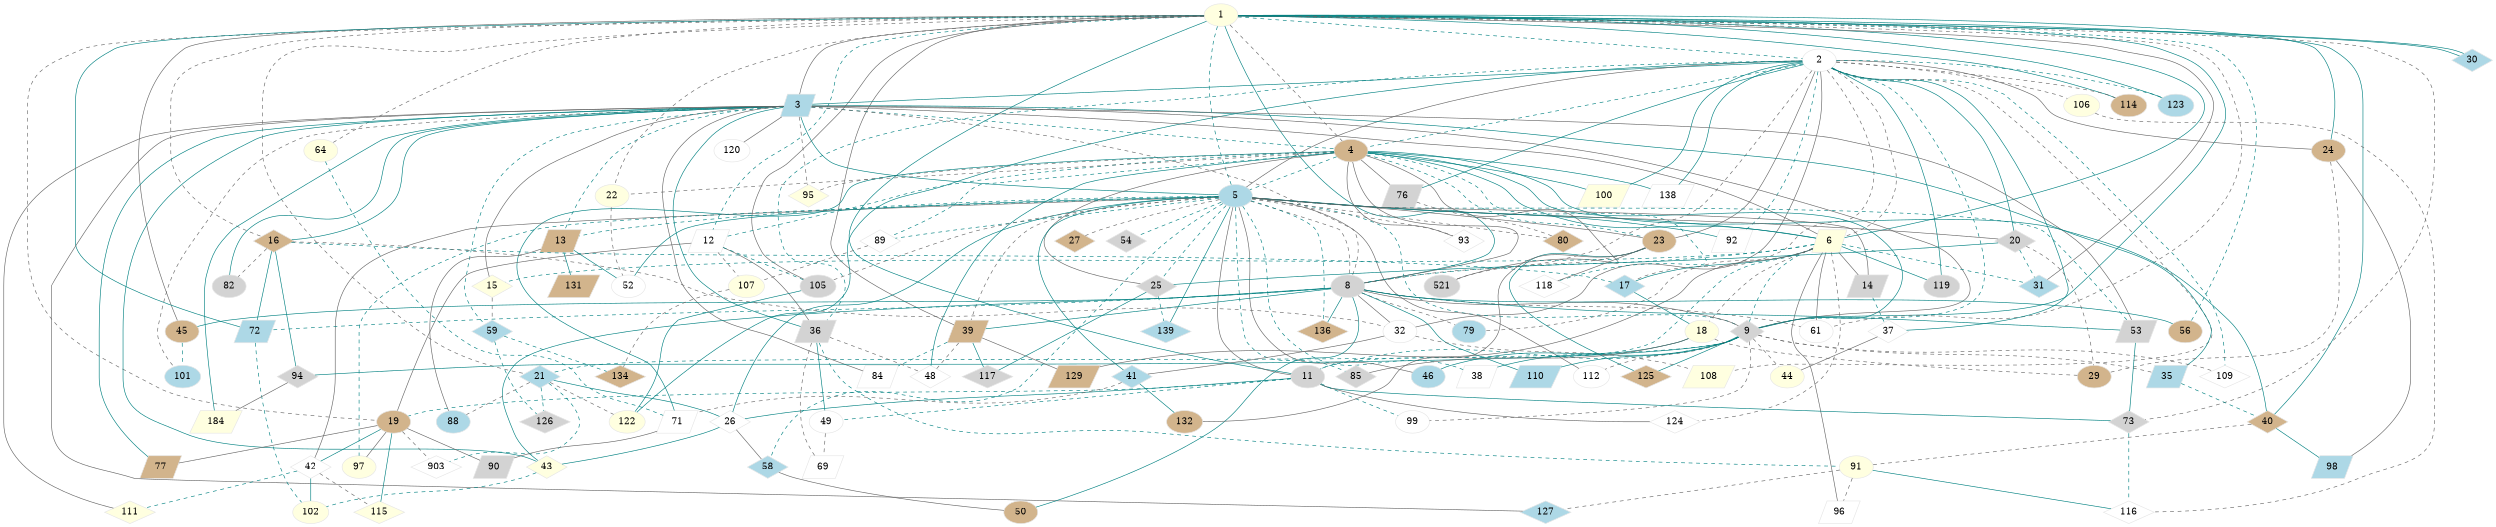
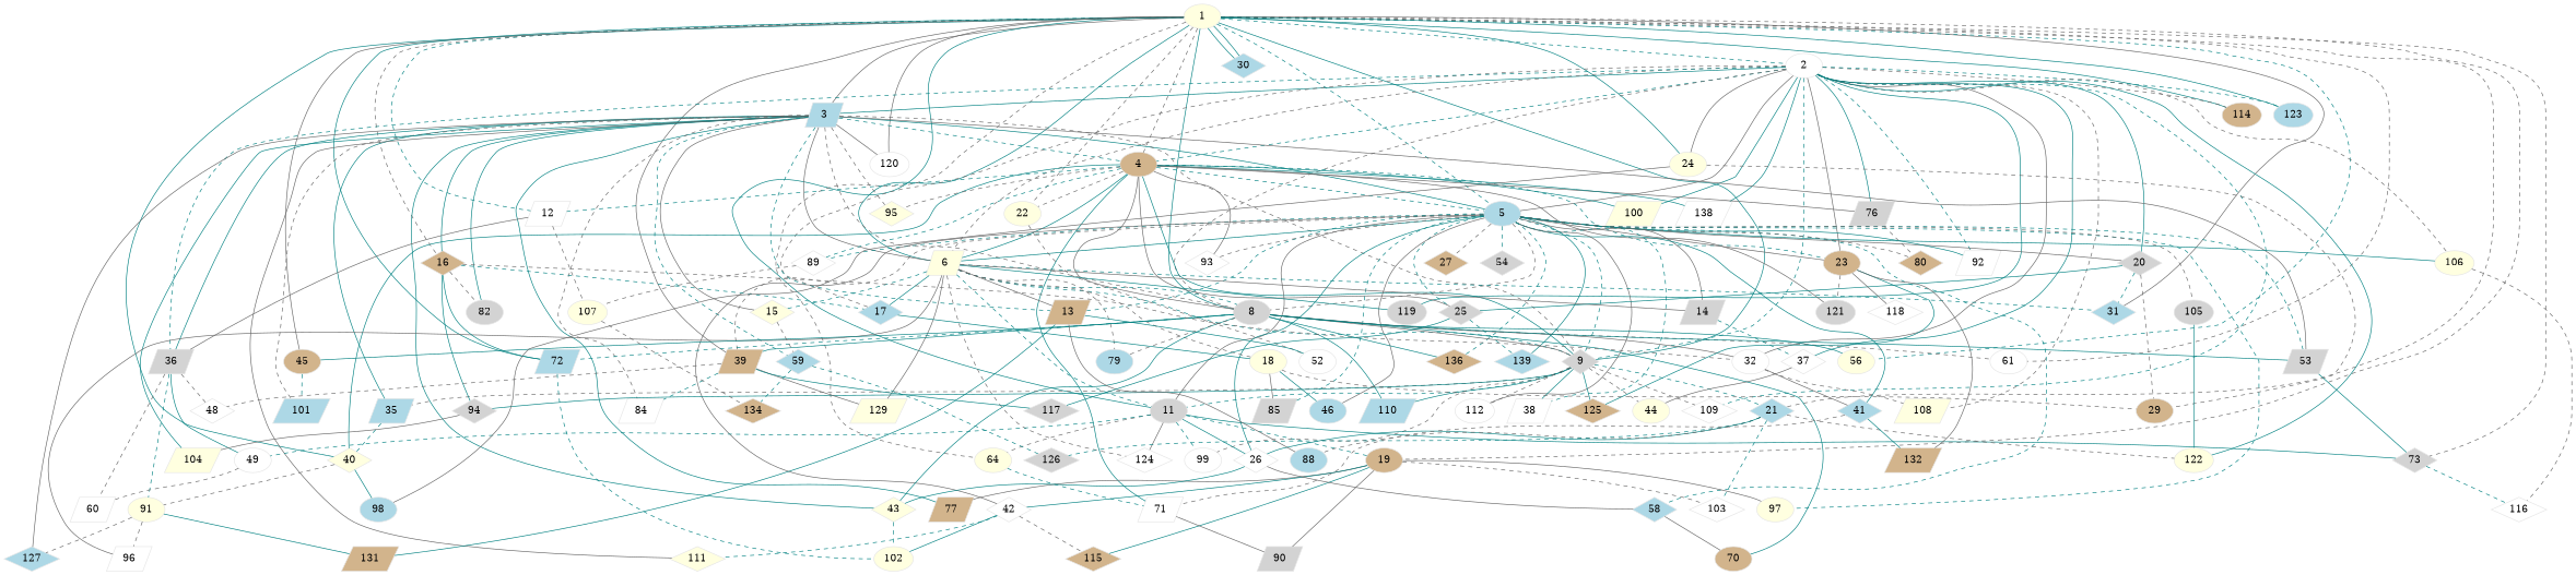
  graph {
    node [color=gray90 fillcolor=white shape=diamond style=filled]
    edge [color=teal style=solid]
    1 [fillcolor=lightyellow shape=ellipse super="+135"]
    2 [shape=ellipse super="+50"]
    3 [fillcolor=lightblue shape=parallelogram super="+7"]
    4 [fillcolor=tan shape=ellipse super="+68"]
    5 [fillcolor=lightblue shape=ellipse super="+10"]
    6 [fillcolor=lightyellow shape=parallelogram super="+67"]
    8 [fillcolor=lightgrey shape=ellipse super="+87"]
    9 [fillcolor=lightgrey super="+28"]
    11 [fillcolor=lightgrey shape=ellipse super="+60"]
    12 [shape=parallelogram]
    16 [fillcolor=tan super="+62"]
    19 [fillcolor=tan shape=ellipse super="+34"]
    21 [fillcolor=lightblue super="+66"]
    22 [fillcolor=lightyellow shape=ellipse]
-   24 [fillcolor=tan shape=ellipse]
+   24 [fillcolor=lightyellow shape=ellipse]
    30 [fillcolor=lightblue]
    31 [fillcolor=lightblue super="+57"]
    39 [fillcolor=tan shape=parallelogram super="+65"]
-   40 [fillcolor=tan super="+74"]
+   40 [fillcolor=lightyellow super="+74"]
    45 [fillcolor=tan shape=ellipse]
-   56 [fillcolor=tan shape=ellipse]
+   56 [fillcolor=lightyellow shape=ellipse]
    61 [shape=ellipse]
    64 [fillcolor=lightyellow shape=ellipse]
    72 [fillcolor=lightblue shape=parallelogram super="+83"]
    73 [fillcolor=lightgrey super="+78"]
    114 [fillcolor=tan shape=ellipse]
    120 [shape=ellipse]
    123 [fillcolor=lightblue shape=ellipse]
    17 [fillcolor=lightblue super="+33"]
    20 [fillcolor=lightgrey super="+113"]
    23 [fillcolor=tan shape=ellipse super="+55"]
    32 [shape=ellipse]
    36 [fillcolor=lightgrey shape=parallelogram super="+51"]
    37
    76 [fillcolor=lightgrey shape=parallelogram]
    92 [shape=parallelogram]
    100 [fillcolor=lightyellow shape=parallelogram]
    106 [fillcolor=lightyellow shape=ellipse]
    108 [fillcolor=lightyellow shape=parallelogram]
    109
    119 [fillcolor=lightgrey shape=ellipse]
    122 [fillcolor=lightyellow shape=ellipse]
    138 [shape=parallelogram]
    13 [fillcolor=tan shape=parallelogram super="+47"]
    15 [fillcolor=lightyellow]
    35 [fillcolor=lightblue shape=parallelogram]
    43 [fillcolor=lightyellow]
    53 [fillcolor=lightgrey shape=parallelogram super="+75"]
    59 [fillcolor=lightblue]
    77 [fillcolor=tan shape=parallelogram]
    82 [fillcolor=lightgrey shape=ellipse]
    84 [shape=parallelogram]
    95 [fillcolor=lightyellow]
-   101 [fillcolor=lightblue shape=ellipse]
-   104 [fillcolor=lightyellow shape=parallelogram label=184]
+   101 [fillcolor=lightblue shape=parallelogram]
+   104 [fillcolor=lightyellow shape=parallelogram]
    111 [fillcolor=lightyellow]
    127 [fillcolor=lightblue]
    25 [fillcolor=lightgrey super="+63"]
    48 [super="+128"]
    71 [shape=parallelogram super="+81"]
    89
    93
    118
-   121 [fillcolor=lightgrey shape=ellipse label=521]
+   121 [fillcolor=lightgrey shape=ellipse]
    14 [fillcolor=lightgrey shape=parallelogram]
    26
    27 [fillcolor=tan]
    38 [shape=parallelogram]
    41 [fillcolor=lightblue super="+86"]
    42
    46 [fillcolor=lightblue shape=ellipse]
    54 [fillcolor=lightgrey]
    58 [fillcolor=lightblue]
    80 [fillcolor=tan]
-   85 [fillcolor=lightgrey]
+   85 [fillcolor=lightgrey shape=parallelogram]
    97 [fillcolor=lightyellow shape=ellipse]
    105 [fillcolor=lightgrey shape=ellipse super="+137"]
    112 [shape=ellipse]
    136 [fillcolor=tan]
    139 [fillcolor=lightblue]
    18 [fillcolor=lightyellow shape=ellipse]
    79 [fillcolor=lightblue shape=ellipse]
    96 [shape=parallelogram]
    124
-   129 [fillcolor=tan shape=parallelogram]
-   70 [fillcolor=tan shape=ellipse label=50]
+   129 [fillcolor=lightyellow shape=parallelogram]
+   70 [fillcolor=tan shape=ellipse]
    110 [fillcolor=lightblue shape=parallelogram]
    44 [fillcolor=lightyellow shape=ellipse]
    94 [fillcolor=lightgrey]
    99 [shape=ellipse]
    125 [fillcolor=tan]
    49 [shape=ellipse]
    107 [fillcolor=lightyellow shape=ellipse]
    90 [fillcolor=lightgrey shape=parallelogram]
-   103 [label=903]
-   115 [fillcolor=lightyellow]
+   103
+   115 [fillcolor=tan]
    88 [fillcolor=lightblue shape=ellipse]
    126 [fillcolor=lightgrey]
    52 [shape=ellipse]
    29 [fillcolor=tan shape=ellipse super="+130"]
-   98 [fillcolor=lightblue shape=parallelogram]
+   98 [fillcolor=lightblue shape=ellipse]
    117 [fillcolor=lightgrey]
    91 [fillcolor=lightyellow shape=ellipse]
    102 [fillcolor=lightyellow shape=ellipse super="+133"]
    116
-   132 [fillcolor=tan shape=ellipse]
-   69 [shape=parallelogram]
+   132 [fillcolor=tan shape=parallelogram]
+   69 [shape=parallelogram label=60]
    131 [fillcolor=tan shape=parallelogram]
    134 [fillcolor=tan]
    1 -- 2 [style=dashed]
    1 -- 3 [color=gray40 weight=2]
    1 -- 4 [color=gray40 style=dashed]
    1 -- 5 [style=dashed weight=2]
    1 -- 6
    1 -- 8 [weight=2]
    1 -- 9
    1 -- 11
    1 -- 12 [style=dashed]
    1 -- 16 [color=gray40 style=dashed]
    1 -- 19 [color=gray40 style=dashed]
    1 -- 21 [color=gray40 style=dashed]
    1 -- 22 [color=gray40 style=dashed]
    1 -- 24
    1 -- 30
    1 -- 30
    1 -- 31 [color=gray40]
    1 -- 39 [color=gray40]
    1 -- 40
    1 -- 45 [color=gray40]
    1 -- 56 [style=dashed]
    1 -- 61 [color=gray40 style=dashed]
    1 -- 64 [color=gray40 style=dashed]
    1 -- 72
    1 -- 73 [color=gray40 style=dashed]
    1 -- 114
-   1 -- 105 [color=gray40]
+   1 -- 120 [color=gray40]
    1 -- 123
    2 -- 3 [weight=2]
    2 -- 4 [style=dashed]
    2 -- 5 [color=gray40 weight=2]
    2 -- 6 [color=gray40 style=dashed]
    2 -- 8 [color=gray40 style=dashed]
    2 -- 9 [style=dashed weight=2]
    2 -- 24 [color=gray40]
    2 -- 114 [color=gray40 style=dashed]
    2 -- 123 [style=dashed]
    2 -- 17 [color=gray40 style=dashed]
    2 -- 20
    2 -- 23 [color=gray40]
    2 -- 32 [color=gray40]
    2 -- 36 [style=dashed]
    2 -- 37
    2 -- 76
    2 -- 92 [style=dashed]
    2 -- 100
    2 -- 106 [color=gray40 style=dashed]
    2 -- 108 [color=gray40 style=dashed]
    2 -- 109 [style=dashed]
    2 -- 119
    2 -- 122
    2 -- 138
    3 -- 4 [style=dashed weight=2]
    3 -- 5 [weight=4]
    3 -- 6 [color=gray40 weight=2]
    3 -- 8 [color=gray40 style=dashed weight=2]
-   3 -- 9 [color=gray40 weight=2]
+   3 -- 9 [color=gray40 style=dashed weight=2]
    3 -- 16
    3 -- 120 [color=gray40]
    3 -- 36
    3 -- 13 [style=dashed]
    3 -- 15 [color=gray40]
    3 -- 35
    3 -- 43
    3 -- 53 [color=gray40]
    3 -- 59 [style=dashed]
    3 -- 77
    3 -- 82
-   3 -- 84 [color=gray40]
+   3 -- 84 [color=gray40 style=dashed]
    3 -- 95 [color=gray40 style=dashed]
    3 -- 101 [color=gray40 style=dashed]
    3 -- 104
    3 -- 111 [color=gray40]
    3 -- 127 [color=gray40]
    4 -- 5 [style=dashed weight=2]
    4 -- 6
    4 -- 8 [color=gray40]
    4 -- 9
    4 -- 12 [style=dashed]
    4 -- 22 [color=gray40 style=dashed]
    4 -- 40
    4 -- 23 [style=dashed]
    4 -- 76 [color=gray40]
    4 -- 100
    4 -- 138
    4 -- 95 [color=gray40 style=dashed]
    4 -- 25 [color=gray40]
-   4 -- 48 [weight=2]
    4 -- 71
    4 -- 89 [style=dashed]
    4 -- 93 [color=gray40]
-   4 -- 118 [style=dashed]
    4 -- 121 [color=gray40]
    5 -- 6 [weight=2]
    5 -- 8 [color=gray40 style=dashed weight=2]
    5 -- 9 [style=dashed weight=2]
    5 -- 11 [color=gray40]
    5 -- 39 [color=gray40 style=dashed]
    5 -- 20 [color=gray40]
    5 -- 23 [color=gray40]
    5 -- 92
-   5 -- 52
+   5 -- 106
    5 -- 13 [style=dashed]
    5 -- 53 [style=dashed]
    5 -- 25 [style=dashed]
    5 -- 89 [style=dashed]
    5 -- 93 [color=gray40 style=dashed]
    5 -- 14 [color=gray40]
    5 -- 26
    5 -- 27 [color=gray40 style=dashed]
    5 -- 38 [style=dashed]
    5 -- 41 [weight=2]
    5 -- 42 [color=gray40]
    5 -- 46 [color=gray40]
    5 -- 54 [style=dashed weight=2]
    5 -- 58 [style=dashed]
    5 -- 80 [color=gray40 style=dashed]
    5 -- 85 [style=dashed]
    5 -- 97 [style=dashed]
    5 -- 105 [color=gray40 style=dashed]
    5 -- 112 [color=gray40]
    5 -- 136 [style=dashed]
    5 -- 139
    6 -- 8 [style=dashed]
    6 -- 9 [style=dashed]
    6 -- 11 [style=dashed]
    6 -- 31 [style=dashed]
    6 -- 17
    6 -- 119
-   6 -- 61 [color=gray40]
+   6 -- 13 [color=gray40]
    6 -- 15 [style=dashed]
    6 -- 14 [color=gray40]
    6 -- 18 [color=gray40 style=dashed]
    6 -- 79 [color=gray40 style=dashed]
    6 -- 96 [color=gray40]
    6 -- 124 [color=gray40 style=dashed]
    6 -- 129 [color=gray40]
    8 -- 9 [color=gray40]
    8 -- 39
    8 -- 45
    8 -- 56
    8 -- 61 [color=gray40 style=dashed]
    8 -- 72 [style=dashed]
    8 -- 32 [color=gray40]
    8 -- 43
    8 -- 53
    8 -- 136
    8 -- 79 [color=gray40 style=dashed]
    8 -- 70
    8 -- 110
    9 -- 11 [style=dashed]
    9 -- 21 [style=dashed]
    9 -- 109 [color=gray40 style=dashed]
    9 -- 35 [color=gray40 style=dashed]
    9 -- 38
    9 -- 112 [color=gray40 style=dashed]
    9 -- 110
    9 -- 44 [color=gray40 style=dashed]
    9 -- 94
    9 -- 99 [color=gray40 style=dashed]
    9 -- 125
    11 -- 19 [style=dashed]
+   11 -- 64 [color=gray40 style=dashed]
    11 -- 73
    11 -- 26
    11 -- 124 [color=gray40]
    11 -- 99 [style=dashed]
    11 -- 49 [style=dashed]
-   12 -- 19 [color=gray40]
    12 -- 36 [color=gray40]
-   12 -- 105 [style=dashed]
    12 -- 107 [color=gray40 style=dashed]
    16 -- 72
    16 -- 17 [style=dashed]
    16 -- 32 [color=gray40 style=dashed]
    16 -- 82 [color=gray40 style=dashed]
    16 -- 94
    19 -- 77 [color=gray40]
    19 -- 42
    19 -- 97 [color=gray40]
    19 -- 90 [color=gray40]
    19 -- 103 [color=gray40 style=dashed]
    19 -- 115
    21 -- 122 [color=gray40 style=dashed]
    21 -- 26
    21 -- 103 [style=dashed]
    21 -- 88 [color=gray40 style=dashed]
    21 -- 126 [style=dashed]
    22 -- 52 [color=gray40 style=dashed]
    24 -- 29 [color=gray40 style=dashed]
    24 -- 98 [color=gray40]
    39 -- 84 [style=dashed]
    39 -- 48 [color=gray40 style=dashed]
    39 -- 129 [color=gray40]
    39 -- 117
    40 -- 98
    40 -- 91 [color=gray40 style=dashed]
    45 -- 101 [style=dashed]
    64 -- 71 [style=dashed]
    72 -- 102 [style=dashed]
    73 -- 116 [style=dashed]
    17 -- 18
    20 -- 31 [style=dashed]
    20 -- 25
    20 -- 29 [color=gray40 style=dashed]
    23 -- 118 [color=gray40]
    23 -- 121 [color=gray40 style=dashed]
    23 -- 125
    23 -- 132 [color=gray40]
    32 -- 108 [color=gray40 style=dashed]
    32 -- 41 [color=gray40]
    36 -- 48 [color=gray40 style=dashed]
    36 -- 49
    36 -- 91 [style=dashed]
    36 -- 69 [color=gray40 style=dashed]
    37 -- 44 [color=gray40]
    76 -- 80 [color=gray40 style=dashed]
    106 -- 116 [color=gray40 style=dashed]
    13 -- 88 [color=gray40]
    13 -- 52
    13 -- 131
    15 -- 59 [color=gray40 style=dashed]
    35 -- 40 [style=dashed]
    43 -- 102 [style=dashed]
    53 -- 73
    59 -- 126 [style=dashed]
    59 -- 134 [style=dashed]
    25 -- 139 [style=dashed]
    25 -- 117
    71 -- 90 [color=gray40]
    89 -- 107 [color=gray40 style=dashed]
    14 -- 37 [style=dashed]
    26 -- 43
    26 -- 58 [color=gray40]
    41 -- 71 [color=gray40 style=dashed]
    41 -- 132
    42 -- 111 [style=dashed]
    42 -- 115 [color=gray40 style=dashed]
    42 -- 102
    58 -- 70 [color=gray40]
    105 -- 122
    18 -- 46
    18 -- 85 [color=gray40]
    18 -- 29 [color=gray40 style=dashed]
    94 -- 104 [color=gray40]
    49 -- 69 [color=gray40 style=dashed]
    107 -- 134 [color=gray40 style=dashed]
    91 -- 127 [color=gray40 style=dashed]
    91 -- 96 [color=gray40 style=dashed]
-   91 -- 116
+   91 -- 131
  }
